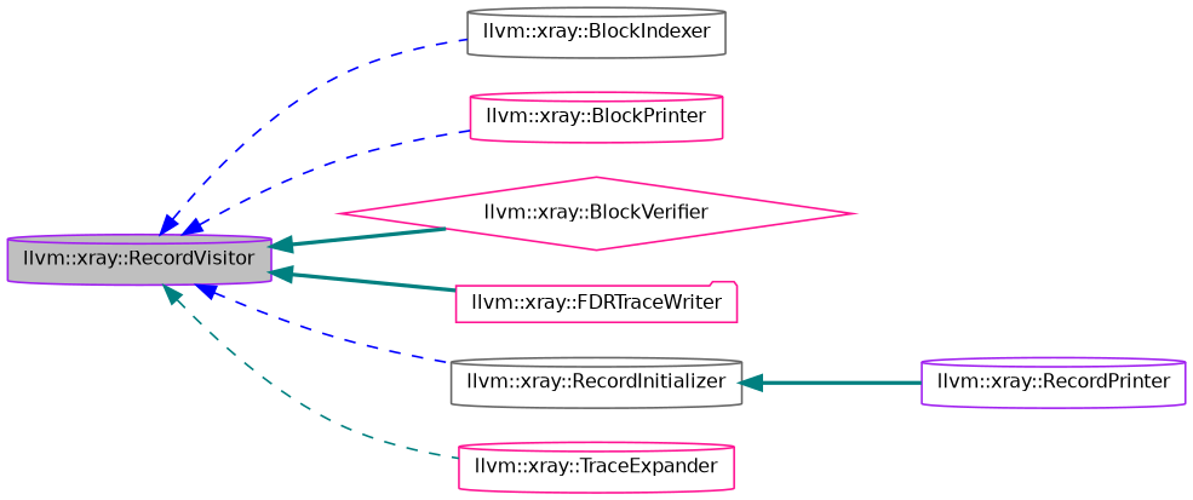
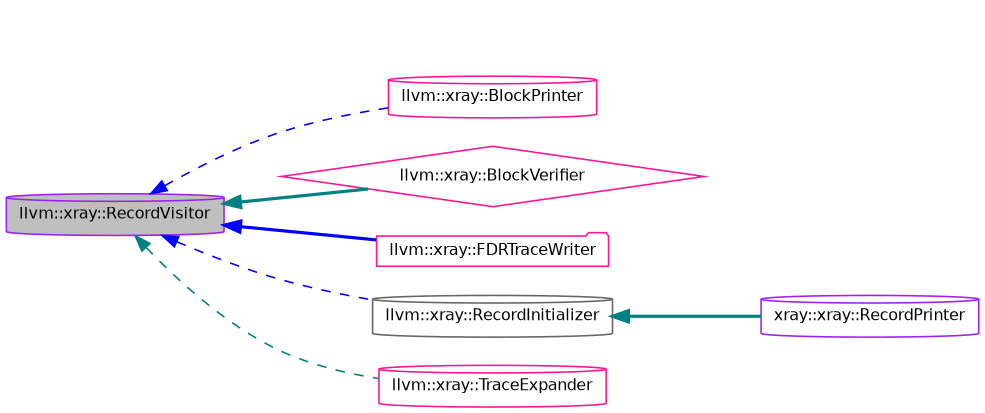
  digraph {
    rankdir=LR
    node [color=deeppink fontname=Helvetica fontsize=10 shape=cylinder]
    edge [color=teal dir=back fontname=Helvetica fontsize=10 labelfontname=Helvetica labelfontsize=10 style=dashed]
    n1 [color=purple fillcolor=grey75 fontcolor=black height=0.2 label="llvm::xray::RecordVisitor" style=filled width=0.4]
-   n2 [color=gray40 height=0.2 label="llvm::xray::BlockIndexer" width=0.4]
    n3 [height=0.2 label="llvm::xray::BlockPrinter" width=0.4]
    n4 [height=0.2 label="llvm::xray::BlockVerifier" shape=diamond width=0.4]
    n5 [height=0.2 label="llvm::xray::FDRTraceWriter" shape=folder width=0.4]
    n6 [color=gray40 height=0.2 label="llvm::xray::RecordInitializer" width=0.4]
    n7 [height=0.2 label="llvm::xray::TraceExpander" width=0.4]
-   n8 [color=purple height=0.2 label="llvm::xray::RecordPrinter" width=0.4]
-   n1 -> n2 [color=blue]
+   n8 [color=purple height=0.2 label="xray::xray::RecordPrinter" width=0.4]
    n1 -> n3 [color=blue]
    n1 -> n4 [style=bold]
-   n1 -> n5 [style=bold]
+   n1 -> n5 [color=blue style=bold]
    n1 -> n6 [color=blue]
    n1 -> n7
    n6 -> n8 [style=bold]
  }
